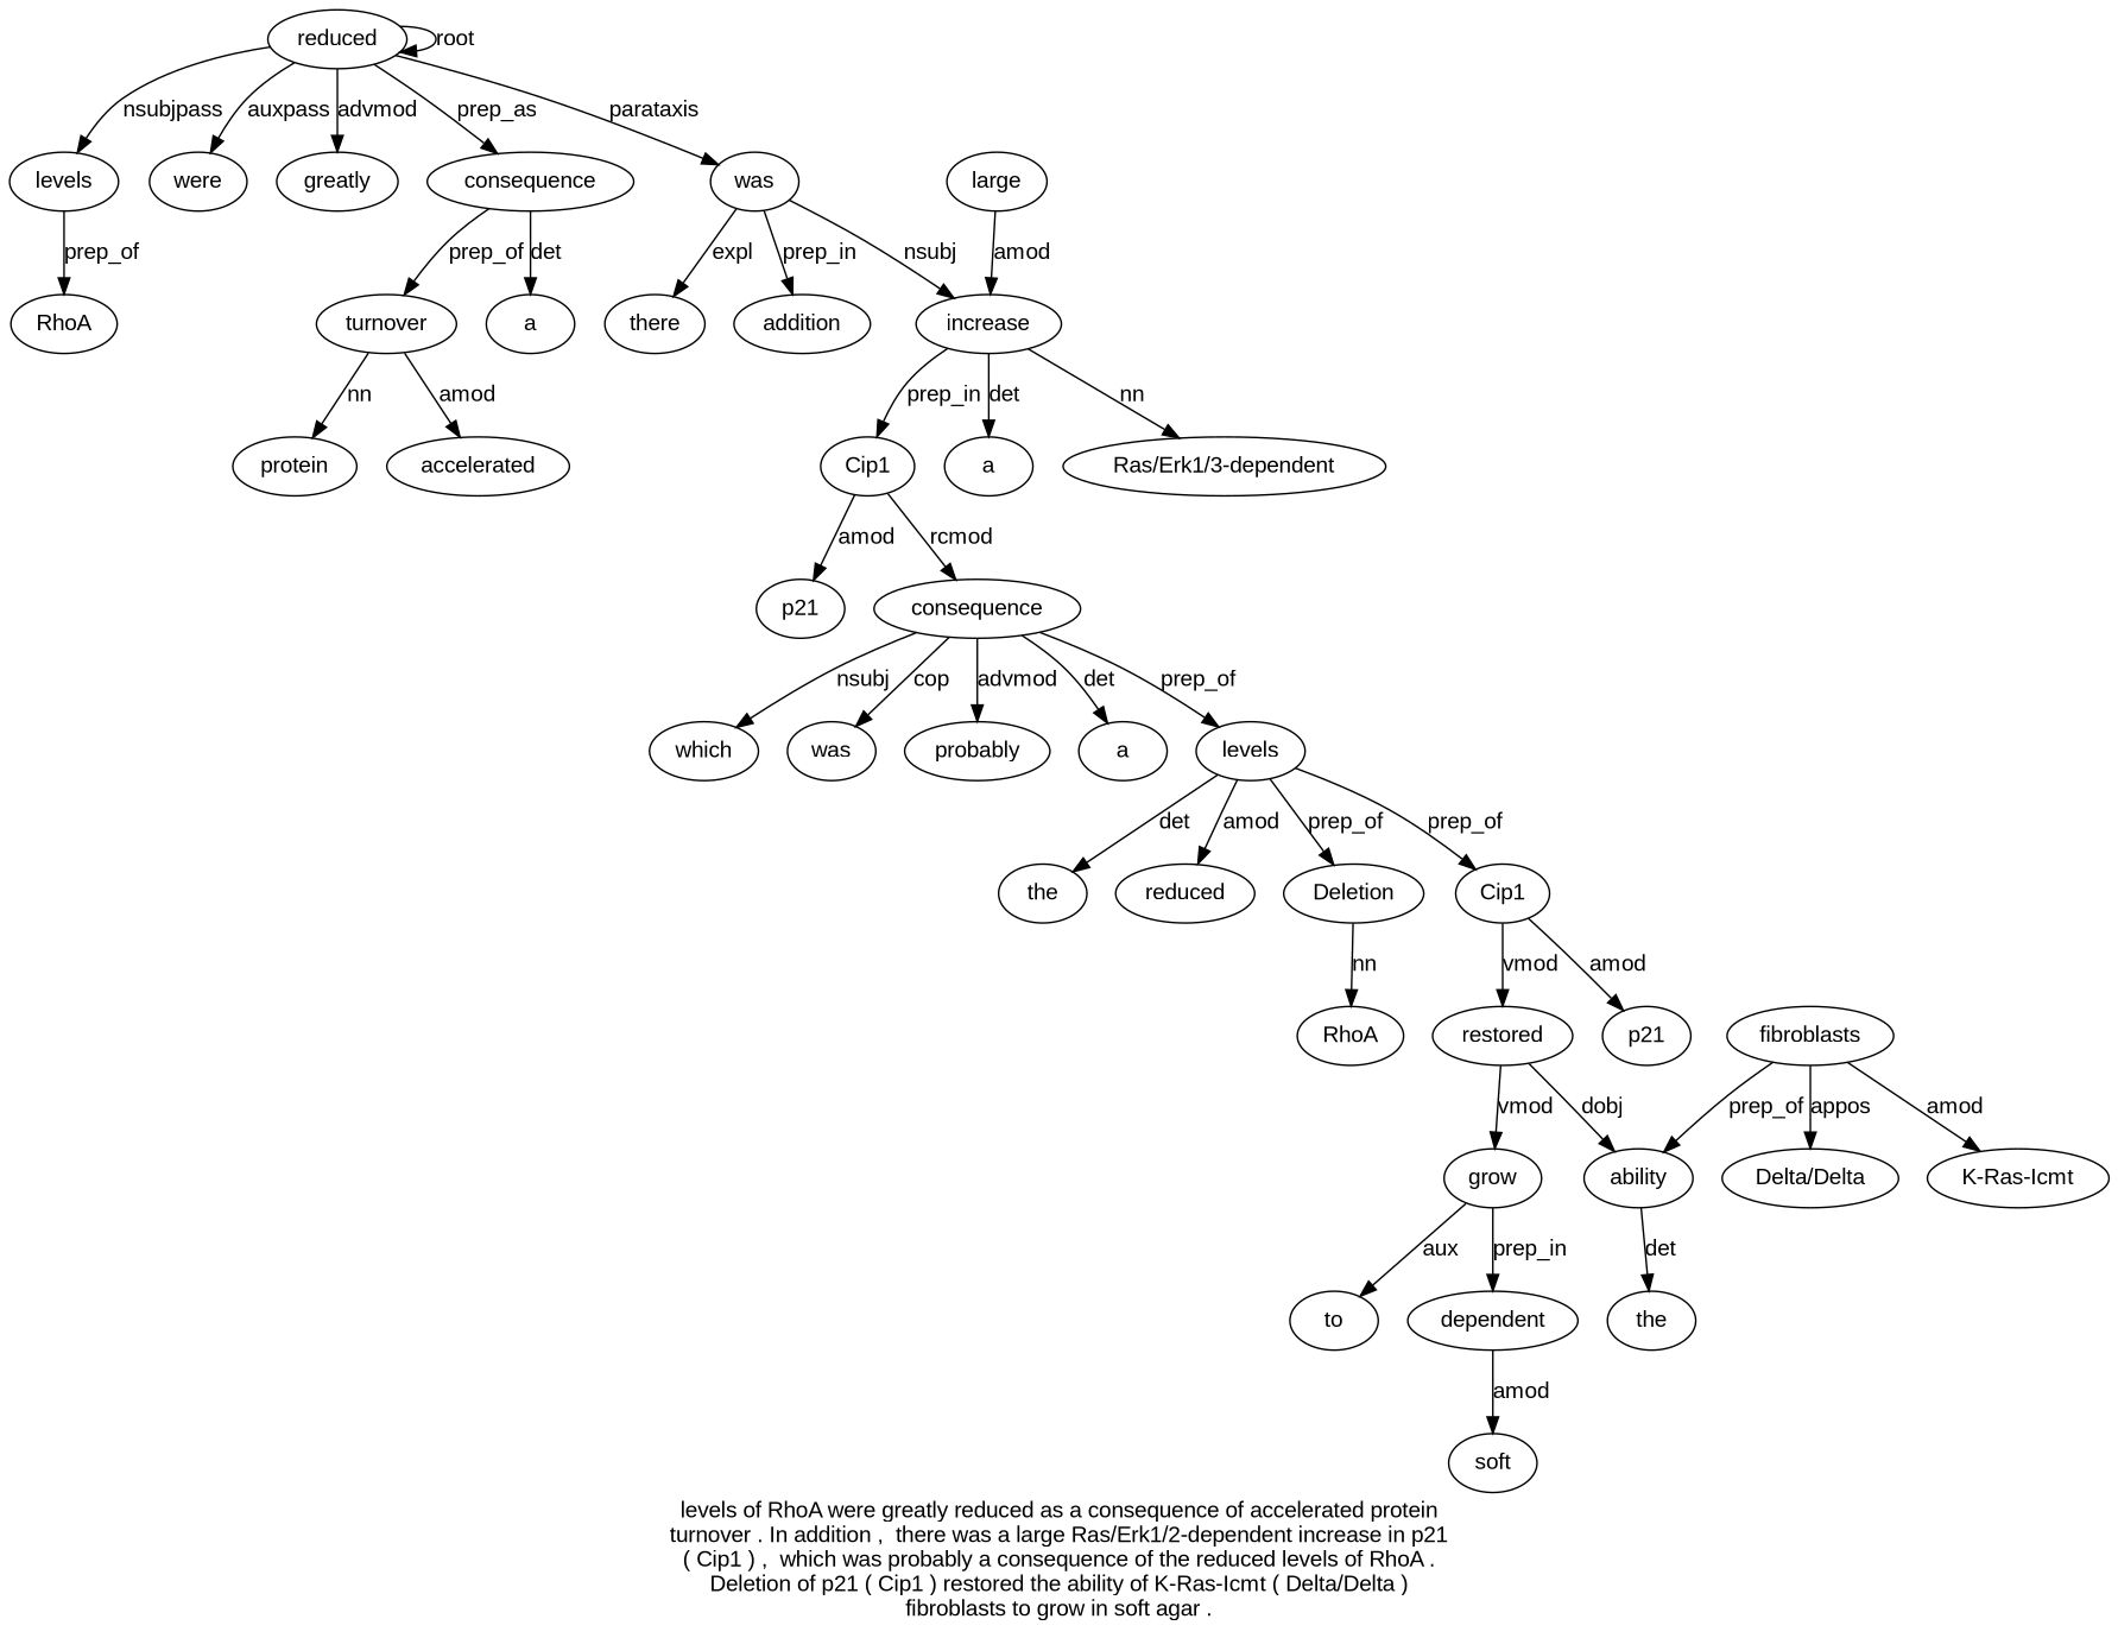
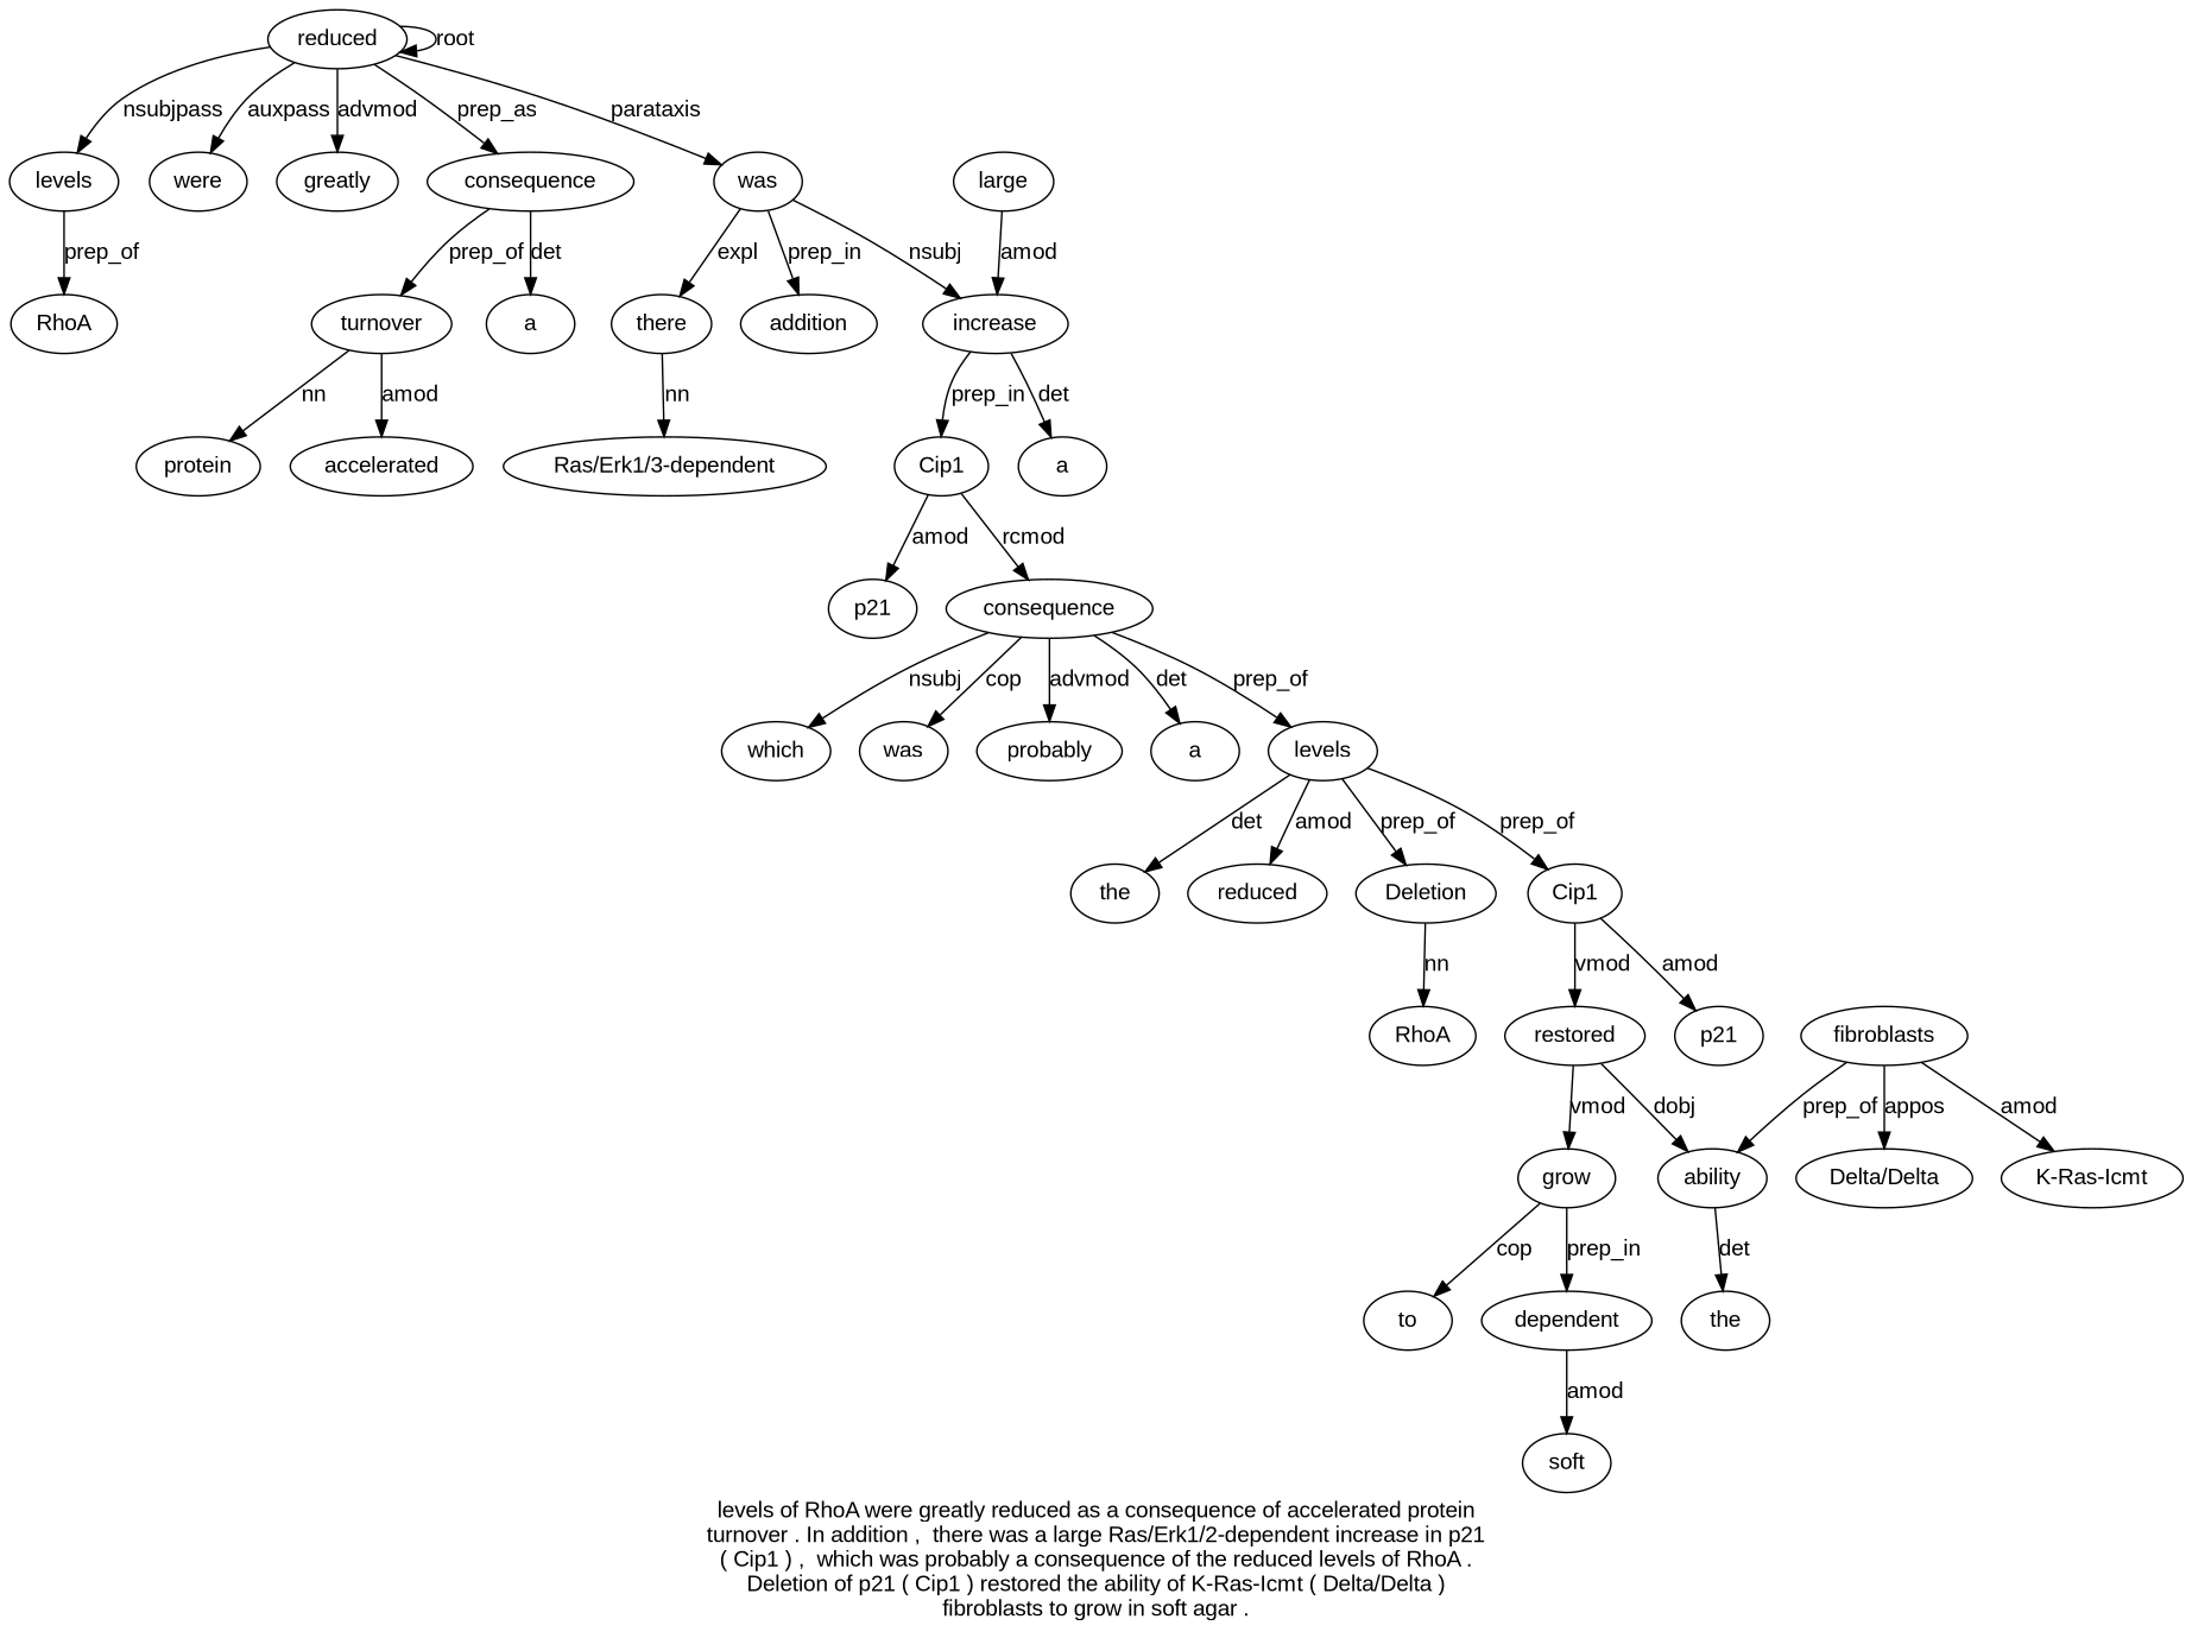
  digraph {
    fontname="Liberation Sans"
    label="levels of RhoA were greatly reduced as a consequence of accelerated protein\nturnover . In addition ,  there was a large Ras/Erk1/2-dependent increase in p21\n( Cip1 ) ,  which was probably a consequence of the reduced levels of RhoA .\nDeletion of p21 ( Cip1 ) restored the ability of K-Ras-Icmt ( Delta/Delta )\nfibroblasts to grow in soft agar ."
    node [fillcolor=white fontname="Liberation Sans" style=filled]
    edge [fontname="Liberation Sans"]
    n1 [label=reduced]
    n2 [label=levels]
    n3 [label=were]
    n4 [label=greatly]
    n5 [label=consequence]
    n6 [label=was]
    n7 [label=RhoA]
    n8 [label=a]
    n9 [label=turnover]
    n10 [label=addition]
    n11 [label=there]
    n12 [label=increase]
    n13 [label=accelerated]
    n14 [label=protein]
    n15 [label=a]
    n16 [label="Ras/Erk1/3-dependent"]
    n17 [label=Cip1]
    n18 [label=large]
    n19 [label=p21]
    n20 [label=consequence]
    n21 [label=which]
    n22 [label=was]
    n23 [label=probably]
    n24 [label=a]
    n25 [label=levels]
    n26 [label=the]
    n27 [label=reduced]
    n28 [label=Deletion]
    n29 [label=Cip1]
    n30 [label=RhoA]
    n31 [label=p21]
    n32 [label=restored]
    n33 [label=ability]
    n34 [label=grow]
    n35 [label=the]
    n36 [label=to]
    n37 [label=dependent]
    n38 [label=fibroblasts]
    n39 [label="K-Ras-Icmt"]
    n40 [label="Delta/Delta"]
    n41 [label=soft]
    n1 -> n1 [label=root]
    n1 -> n2 [label=nsubjpass]
    n1 -> n3 [label=auxpass]
    n1 -> n4 [label=advmod]
    n1 -> n5 [label=prep_as]
    n1 -> n6 [label=parataxis]
    n2 -> n7 [label=prep_of]
    n5 -> n8 [label=det]
    n5 -> n9 [label=prep_of]
    n6 -> n10 [label=prep_in]
    n6 -> n11 [label=expl]
    n6 -> n12 [label=nsubj]
    n9 -> n13 [label=amod]
    n9 -> n14 [label=nn]
    n12 -> n15 [label=det]
-   n12 -> n16 [label=nn]
+   n11 -> n16 [label=nn]
    n12 -> n17 [label=prep_in]
    n17 -> n19 [label=amod]
    n17 -> n20 [label=rcmod]
    n18 -> n12 [label=amod]
    n20 -> n21 [label=nsubj]
    n20 -> n22 [label=cop]
    n20 -> n23 [label=advmod]
    n20 -> n24 [label=det]
    n20 -> n25 [label=prep_of]
    n25 -> n26 [label=det]
    n25 -> n27 [label=amod]
    n25 -> n28 [label=prep_of]
    n25 -> n29 [label=prep_of]
    n28 -> n30 [label=nn]
    n29 -> n31 [label=amod]
    n29 -> n32 [label=vmod]
    n32 -> n33 [label=dobj]
    n32 -> n34 [label=vmod]
    n33 -> n35 [label=det]
-   n34 -> n36 [label=aux]
+   n34 -> n36 [label=cop]
    n34 -> n37 [label=prep_in]
    n37 -> n41 [label=amod]
    n38 -> n33 [label=prep_of]
    n38 -> n39 [label=amod]
    n38 -> n40 [label=appos]
  }
